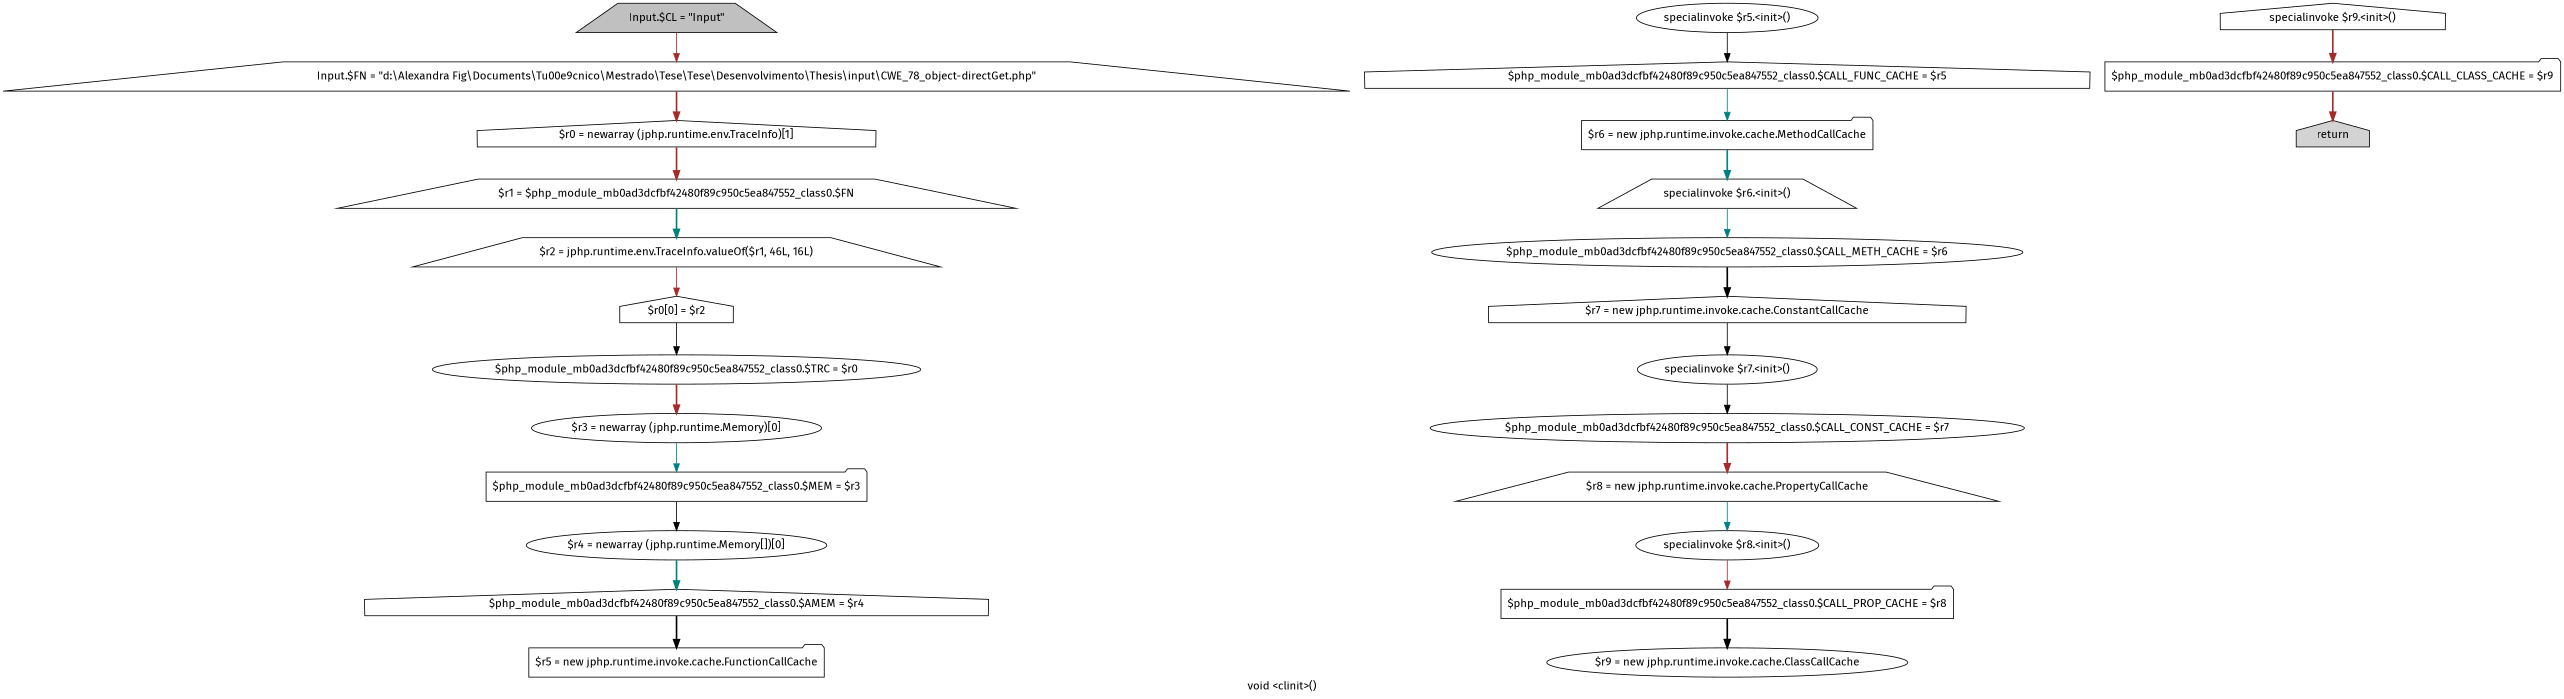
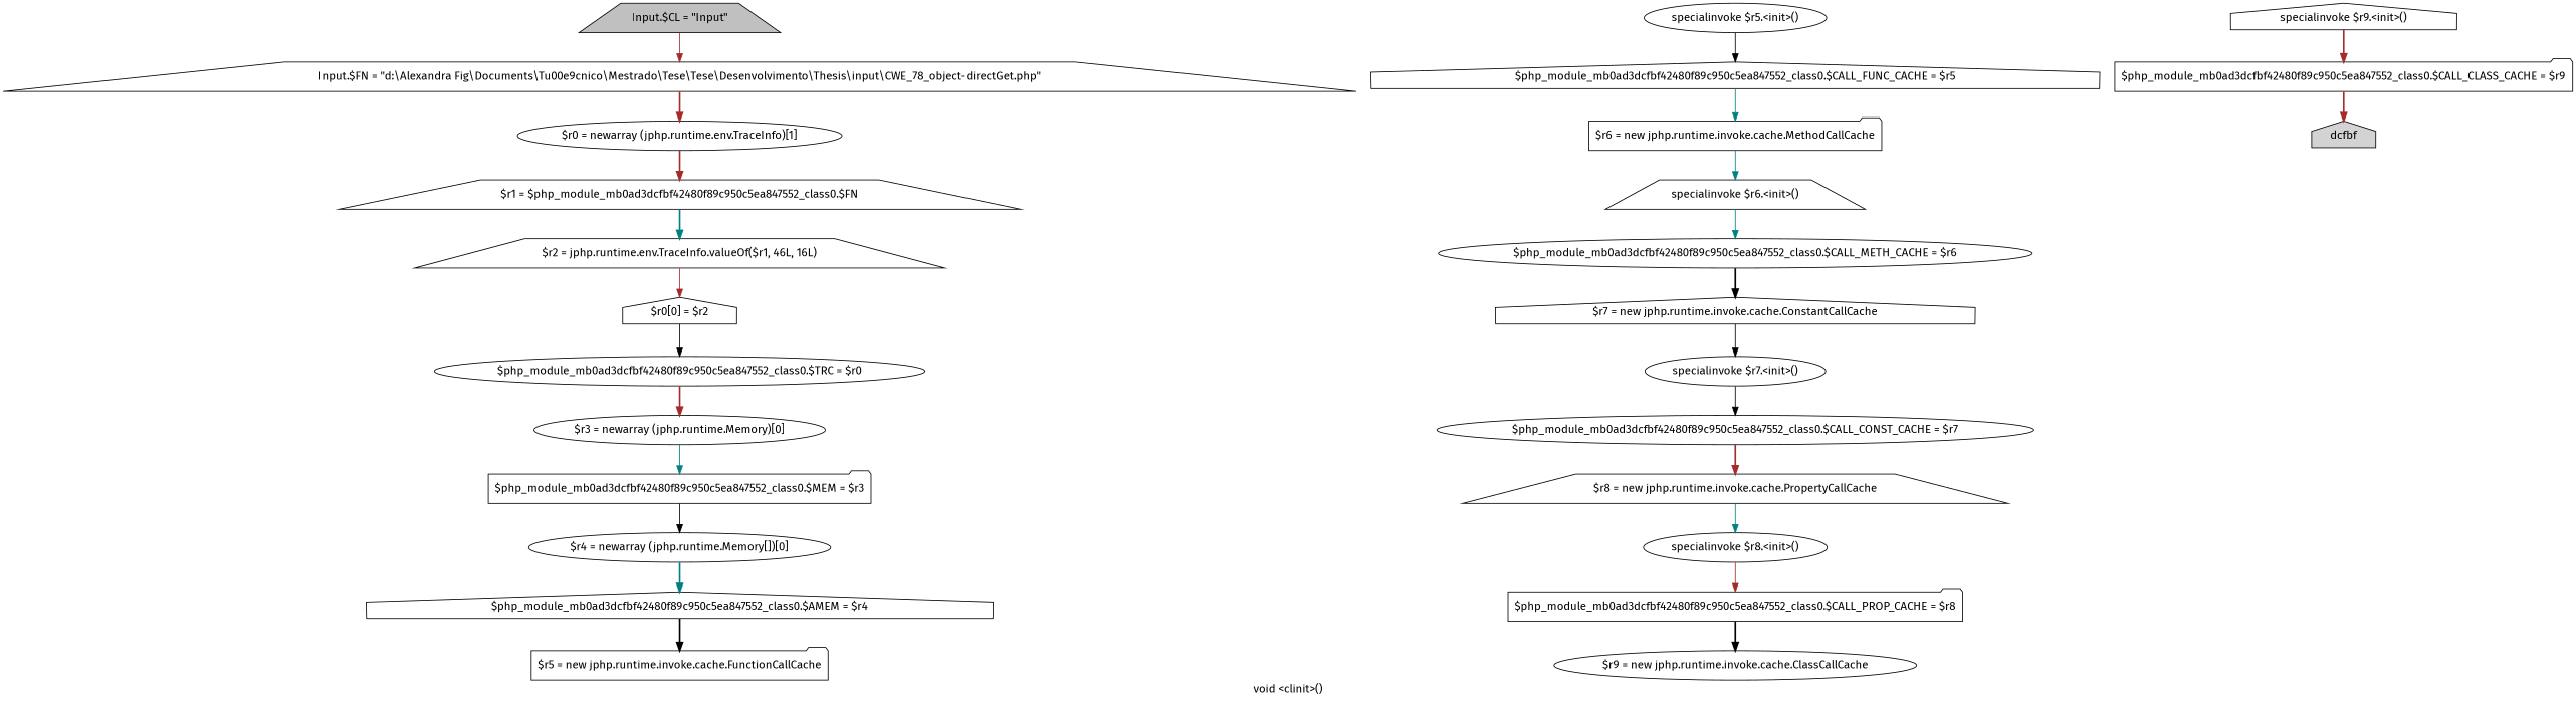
  digraph {
    fontname="Fira Sans"
    label="void <clinit>()"
    node [fontname="Fira Sans" shape=ellipse]
    edge [color=brown fontname="Fira Sans" style=solid]
    n1 [fillcolor=gray label="Input.$CL = \"Input\"" shape=trapezium style=filled]
    n2 [label="Input.$FN = \"d:\\Alexandra Fig\\Documents\\T\u00e9cnico\\Mestrado\\Tese\\Tese\\Desenvolvimento\\Thesis\\input\\CWE_78_object-directGet.php\"" shape=trapezium]
-   n3 [label="$r0 = newarray (jphp.runtime.env.TraceInfo)[1]" shape=house]
+   n3 [label="$r0 = newarray (jphp.runtime.env.TraceInfo)[1]"]
    n4 [label="$r1 = $php_module_mb0ad3dcfbf42480f89c950c5ea847552_class0.$FN" shape=trapezium]
    n5 [label="$r2 = jphp.runtime.env.TraceInfo.valueOf($r1, 46L, 16L)" shape=trapezium]
    n6 [label="$r0[0] = $r2" shape=house]
    n7 [label="$php_module_mb0ad3dcfbf42480f89c950c5ea847552_class0.$TRC = $r0"]
    n8 [label="$r3 = newarray (jphp.runtime.Memory)[0]"]
    n9 [label="$php_module_mb0ad3dcfbf42480f89c950c5ea847552_class0.$MEM = $r3" shape=folder]
    n10 [label="$r4 = newarray (jphp.runtime.Memory[])[0]"]
    n11 [label="$php_module_mb0ad3dcfbf42480f89c950c5ea847552_class0.$AMEM = $r4" shape=house]
    n12 [label="$r5 = new jphp.runtime.invoke.cache.FunctionCallCache" shape=folder]
    n13 [label="specialinvoke $r5.<init>()"]
    n14 [label="$php_module_mb0ad3dcfbf42480f89c950c5ea847552_class0.$CALL_FUNC_CACHE = $r5" shape=house]
    n15 [label="$r6 = new jphp.runtime.invoke.cache.MethodCallCache" shape=folder]
    n16 [label="specialinvoke $r6.<init>()" shape=trapezium]
    n17 [label="$php_module_mb0ad3dcfbf42480f89c950c5ea847552_class0.$CALL_METH_CACHE = $r6"]
    n18 [label="$r7 = new jphp.runtime.invoke.cache.ConstantCallCache" shape=house]
    n19 [label="specialinvoke $r7.<init>()"]
    n20 [label="$php_module_mb0ad3dcfbf42480f89c950c5ea847552_class0.$CALL_CONST_CACHE = $r7"]
    n21 [label="$r8 = new jphp.runtime.invoke.cache.PropertyCallCache" shape=trapezium]
    n22 [label="specialinvoke $r8.<init>()"]
    n23 [label="$php_module_mb0ad3dcfbf42480f89c950c5ea847552_class0.$CALL_PROP_CACHE = $r8" shape=folder]
    n24 [label="$r9 = new jphp.runtime.invoke.cache.ClassCallCache"]
    n25 [label="specialinvoke $r9.<init>()" shape=house]
    n26 [label="$php_module_mb0ad3dcfbf42480f89c950c5ea847552_class0.$CALL_CLASS_CACHE = $r9" shape=folder]
-   n27 [fillcolor=lightgray label=return shape=house style=filled]
+   n27 [fillcolor=lightgray label=dcfbf shape=house style=filled]
    n1 -> n2
    n2 -> n3 [style=bold]
    n3 -> n4 [style=bold]
    n4 -> n5 [color=teal style=bold]
    n5 -> n6
    n6 -> n7 [color=black]
    n7 -> n8 [style=bold]
    n8 -> n9 [color=teal]
    n9 -> n10 [color=black]
    n10 -> n11 [color=teal style=bold]
    n11 -> n12 [color=black style=bold]
    n13 -> n14 [color=black]
    n14 -> n15 [color=teal]
-   n15 -> n16 [color=teal style=bold]
+   n15 -> n16 [color=teal]
    n16 -> n17 [color=teal]
    n17 -> n18 [color=black style=bold]
    n18 -> n19 [color=black]
    n19 -> n20 [color=black]
    n20 -> n21 [style=bold]
    n21 -> n22 [color=teal]
    n22 -> n23
    n23 -> n24 [color=black style=bold]
    n25 -> n26 [style=bold]
    n26 -> n27 [style=bold]
  }
